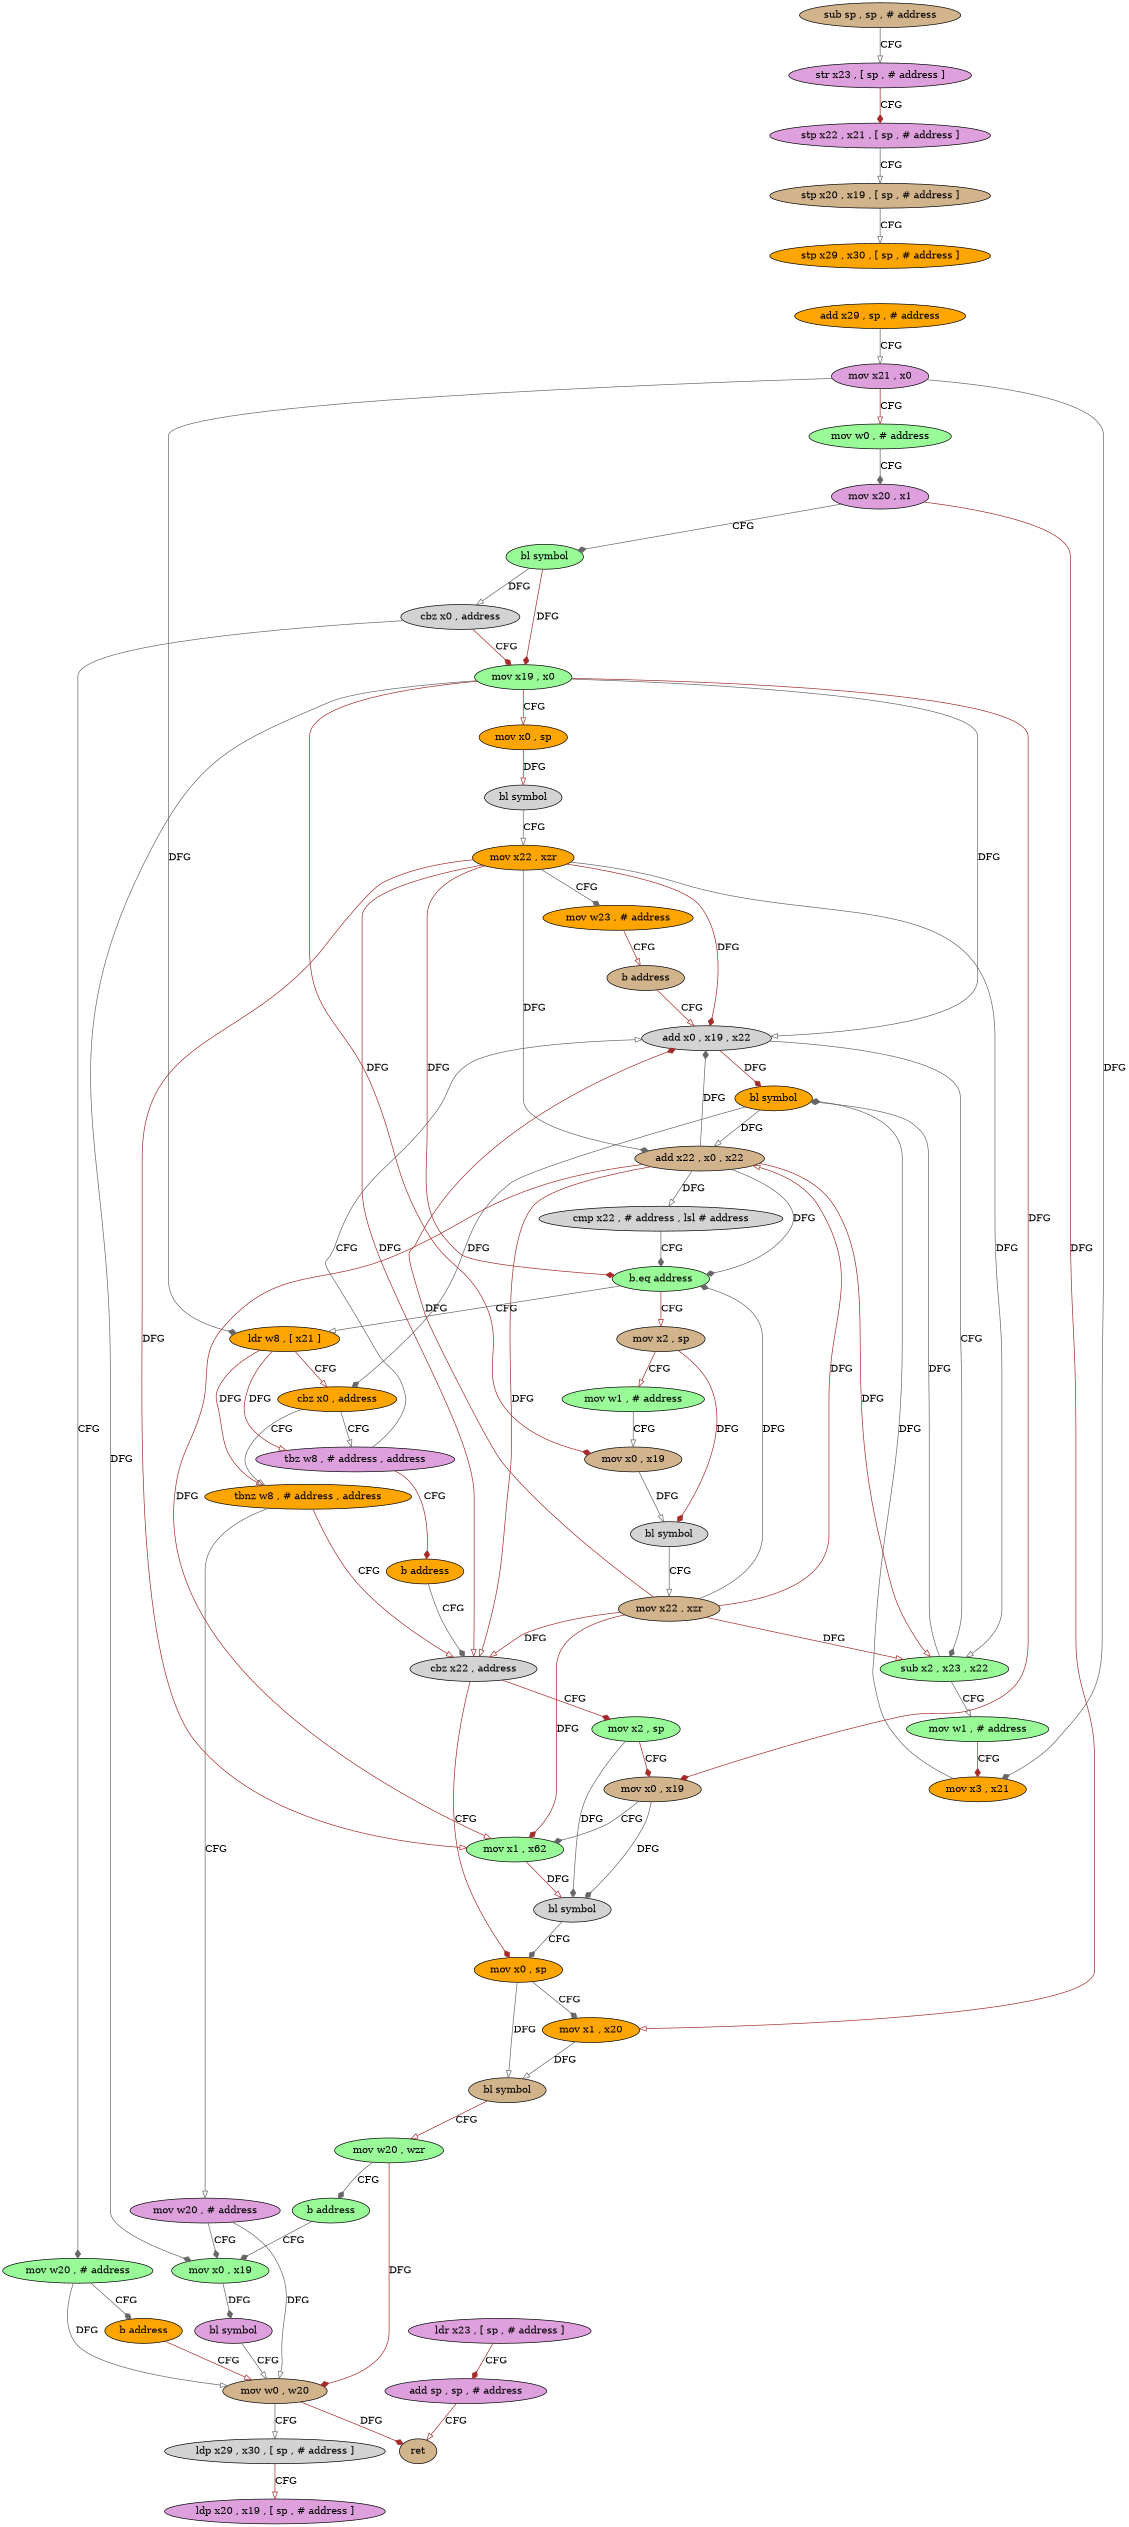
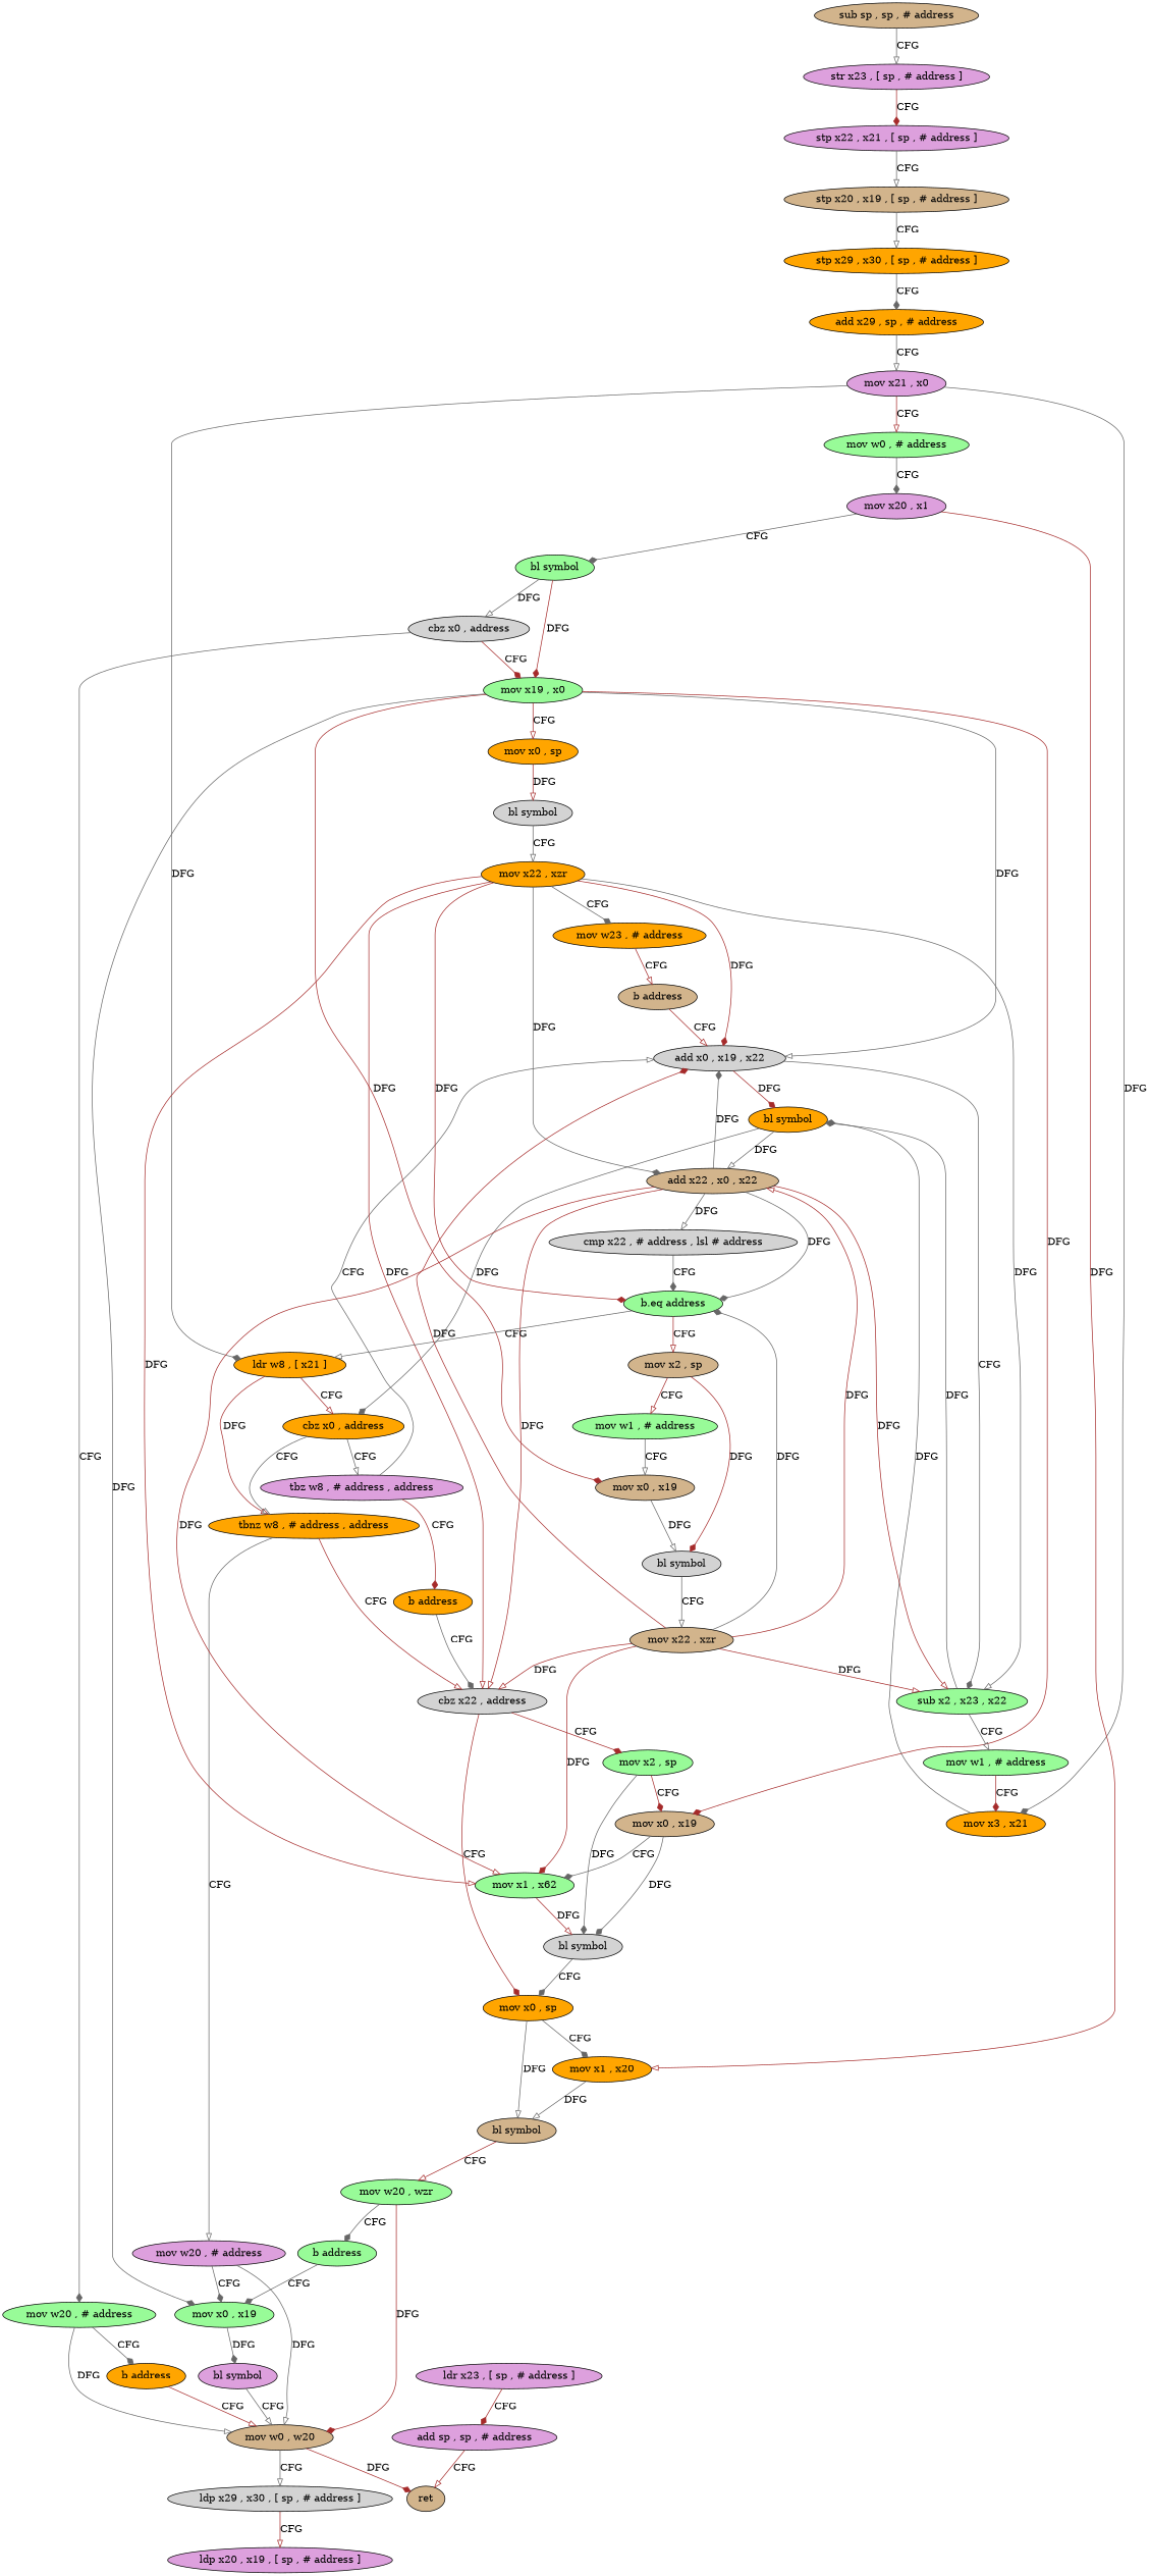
  digraph {
    node [fillcolor=orange style=filled]
    edge [arrowhead=onormal color=gray40]
    n1 [fillcolor=tan label="sub sp , sp , # address"]
    n2 [fillcolor=plum label="str x23 , [ sp , # address ]"]
    n3 [fillcolor=plum label="stp x22 , x21 , [ sp , # address ]"]
    n4 [fillcolor=tan label="stp x20 , x19 , [ sp , # address ]"]
    n5 [label="stp x29 , x30 , [ sp , # address ]"]
    n6 [label="add x29 , sp , # address"]
    n7 [fillcolor=plum label="mov x21 , x0"]
    n8 [fillcolor=palegreen label="mov w0 , # address"]
    n9 [label="mov x3 , x21"]
    n10 [label="ldr w8 , [ x21 ]"]
    n11 [fillcolor=plum label="mov x20 , x1"]
    n12 [label="bl symbol"]
    n13 [label="cbz x0 , address"]
    n14 [label="tbnz w8 , # address , address"]
    n15 [fillcolor=plum label="tbz w8 , # address , address"]
    n16 [fillcolor=palegreen label="bl symbol"]
    n17 [label="mov x1 , x20"]
    n18 [fillcolor=lightgrey label="cbz x0 , address"]
    n19 [fillcolor=palegreen label="mov x19 , x0"]
    n20 [fillcolor=tan label="bl symbol"]
    n21 [fillcolor=palegreen label="mov w20 , # address"]
    n22 [label="mov x0 , sp"]
    n23 [fillcolor=lightgrey label="add x0 , x19 , x22"]
    n24 [fillcolor=tan label="mov x0 , x19"]
    n25 [fillcolor=palegreen label="mov x0 , x19"]
    n26 [fillcolor=tan label="mov x0 , x19"]
    n27 [label="b address"]
    n28 [fillcolor=tan label="mov w0 , w20"]
    n29 [fillcolor=lightgrey label="ldp x29 , x30 , [ sp , # address ]"]
    n30 [fillcolor=tan label=ret]
    n31 [fillcolor=lightgrey label="bl symbol"]
    n32 [fillcolor=palegreen label="sub x2 , x23 , x22"]
    n33 [fillcolor=lightgrey label="bl symbol"]
    n34 [fillcolor=plum label="bl symbol"]
    n35 [fillcolor=palegreen label="mov x1 , x62"]
    n36 [fillcolor=lightgrey label="bl symbol"]
    n37 [fillcolor=plum label="ldp x20 , x19 , [ sp , # address ]"]
    n38 [label="mov x22 , xzr"]
    n39 [label="mov w23 , # address"]
    n40 [fillcolor=tan label="add x22 , x0 , x22"]
    n41 [fillcolor=palegreen label="b.eq address"]
    n42 [fillcolor=lightgrey label="cbz x22 , address"]
    n43 [fillcolor=tan label="b address"]
    n44 [fillcolor=palegreen label="mov w1 , # address"]
    n45 [fillcolor=lightgrey label="cmp x22 , # address , lsl # address"]
    n46 [fillcolor=tan label="mov x2 , sp"]
    n47 [label="mov x0 , sp"]
    n48 [fillcolor=palegreen label="mov x2 , sp"]
    n49 [fillcolor=plum label="ldr x23 , [ sp , # address ]"]
    n50 [fillcolor=plum label="add sp , sp , # address"]
    n51 [fillcolor=palegreen label="mov w1 , # address"]
    n52 [fillcolor=tan label="mov x22 , xzr"]
    n53 [fillcolor=plum label="mov w20 , # address"]
    n54 [label="b address"]
    n55 [fillcolor=palegreen label="mov w20 , wzr"]
    n56 [fillcolor=palegreen label="b address"]
    n1 -> n2 [label=CFG]
    n2 -> n3 [arrowhead=diamond color=brown label=CFG]
    n3 -> n4 [label=CFG]
    n4 -> n5 [label=CFG]
+   n5 -> n6 [arrowhead=diamond label=CFG]
    n6 -> n7 [label=CFG]
    n7 -> n8 [color=brown label=CFG]
    n7 -> n9 [arrowhead=diamond label=DFG]
    n7 -> n10 [arrowhead=diamond label=DFG]
    n8 -> n11 [arrowhead=diamond label=CFG]
    n9 -> n12 [arrowhead=diamond label=DFG]
    n10 -> n13 [color=brown label=CFG]
    n10 -> n14 [color=brown label=DFG]
-   n10 -> n15 [color=brown label=DFG]
    n11 -> n16 [arrowhead=diamond label=CFG]
    n11 -> n17 [color=brown label=DFG]
    n12 -> n13 [arrowhead=diamond label=DFG]
    n12 -> n40 [label=DFG]
    n13 -> n14 [label=CFG]
    n13 -> n15 [label=CFG]
    n14 -> n42 [color=brown label=CFG]
    n14 -> n53 [label=CFG]
    n15 -> n23 [label=CFG]
    n15 -> n54 [arrowhead=diamond color=brown label=CFG]
    n16 -> n18 [label=DFG]
    n16 -> n19 [arrowhead=diamond color=brown label=DFG]
    n17 -> n20 [label=DFG]
    n18 -> n19 [arrowhead=diamond color=brown label=CFG]
    n18 -> n21 [arrowhead=diamond label=CFG]
    n19 -> n22 [color=brown label=CFG]
    n19 -> n23 [label=DFG]
    n19 -> n24 [arrowhead=diamond color=brown label=DFG]
    n19 -> n25 [arrowhead=diamond label=DFG]
    n19 -> n26 [arrowhead=diamond color=brown label=DFG]
    n20 -> n55 [color=brown label=CFG]
    n21 -> n27 [arrowhead=diamond label=CFG]
    n21 -> n28 [label=DFG]
    n22 -> n31 [color=brown label=DFG]
    n23 -> n12 [arrowhead=diamond color=brown label=DFG]
    n23 -> n32 [arrowhead=diamond label=CFG]
    n24 -> n33 [label=DFG]
    n25 -> n34 [arrowhead=diamond label=DFG]
    n26 -> n35 [arrowhead=diamond label=CFG]
    n26 -> n36 [arrowhead=diamond label=DFG]
    n27 -> n28 [color=brown label=CFG]
    n28 -> n29 [label=CFG]
    n28 -> n30 [arrowhead=diamond color=brown label=DFG]
    n29 -> n37 [color=brown label=CFG]
    n31 -> n38 [label=CFG]
    n32 -> n12 [arrowhead=diamond label=DFG]
    n32 -> n44 [label=CFG]
    n33 -> n52 [label=CFG]
    n34 -> n28 [label=CFG]
    n35 -> n36 [color=brown label=DFG]
    n36 -> n47 [arrowhead=diamond label=CFG]
    n38 -> n23 [arrowhead=diamond color=brown label=DFG]
    n38 -> n32 [label=DFG]
    n38 -> n35 [color=brown label=DFG]
    n38 -> n39 [arrowhead=diamond label=CFG]
    n38 -> n40 [arrowhead=diamond label=DFG]
    n38 -> n41 [arrowhead=diamond color=brown label=DFG]
    n38 -> n42 [color=brown label=DFG]
    n39 -> n43 [color=brown label=CFG]
    n40 -> n23 [arrowhead=diamond label=DFG]
    n40 -> n32 [color=brown label=DFG]
    n40 -> n35 [color=brown label=DFG]
    n40 -> n41 [arrowhead=diamond label=DFG]
    n40 -> n42 [color=brown label=DFG]
    n40 -> n45 [label=DFG]
    n41 -> n10 [label=CFG]
    n41 -> n46 [color=brown label=CFG]
    n42 -> n47 [arrowhead=diamond color=brown label=CFG]
    n42 -> n48 [arrowhead=diamond color=brown label=CFG]
    n43 -> n23 [color=brown label=CFG]
    n44 -> n9 [arrowhead=diamond color=brown label=CFG]
    n45 -> n41 [arrowhead=diamond label=CFG]
    n46 -> n33 [arrowhead=diamond color=brown label=DFG]
    n46 -> n51 [color=brown label=CFG]
    n47 -> n17 [arrowhead=diamond label=CFG]
    n47 -> n20 [label=DFG]
    n48 -> n26 [arrowhead=diamond color=brown label=CFG]
    n48 -> n36 [arrowhead=diamond label=DFG]
    n49 -> n50 [arrowhead=diamond color=brown label=CFG]
    n50 -> n30 [color=brown label=CFG]
    n51 -> n24 [label=CFG]
    n52 -> n23 [arrowhead=diamond color=brown label=DFG]
    n52 -> n32 [color=brown label=DFG]
    n52 -> n35 [arrowhead=diamond color=brown label=DFG]
    n52 -> n40 [color=brown label=DFG]
    n52 -> n41 [arrowhead=diamond label=DFG]
    n52 -> n42 [color=brown label=DFG]
    n53 -> n25 [arrowhead=diamond label=CFG]
    n53 -> n28 [label=DFG]
    n54 -> n42 [arrowhead=diamond label=CFG]
    n55 -> n28 [arrowhead=diamond color=brown label=DFG]
    n55 -> n56 [arrowhead=diamond label=CFG]
    n56 -> n25 [arrowhead=diamond label=CFG]
  }
